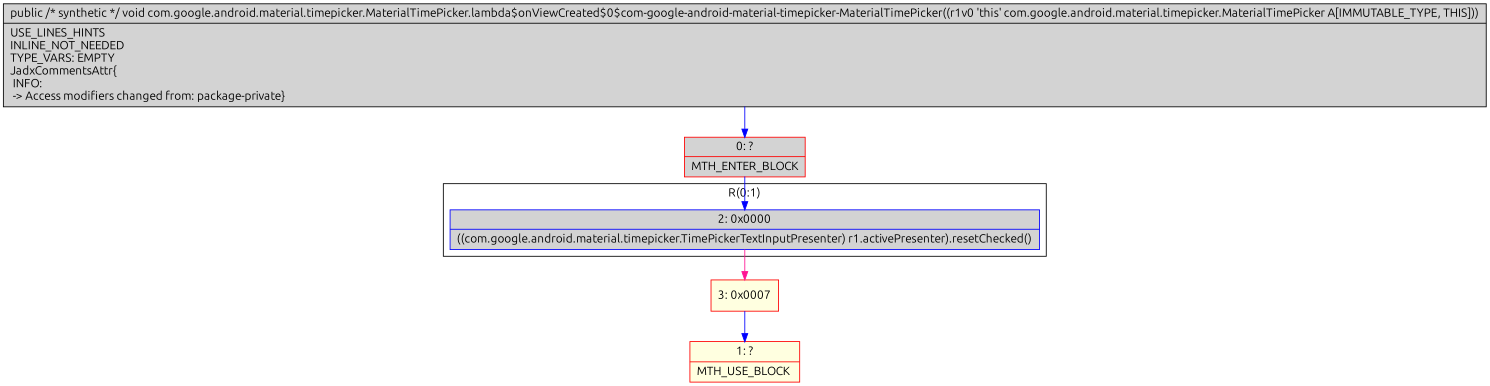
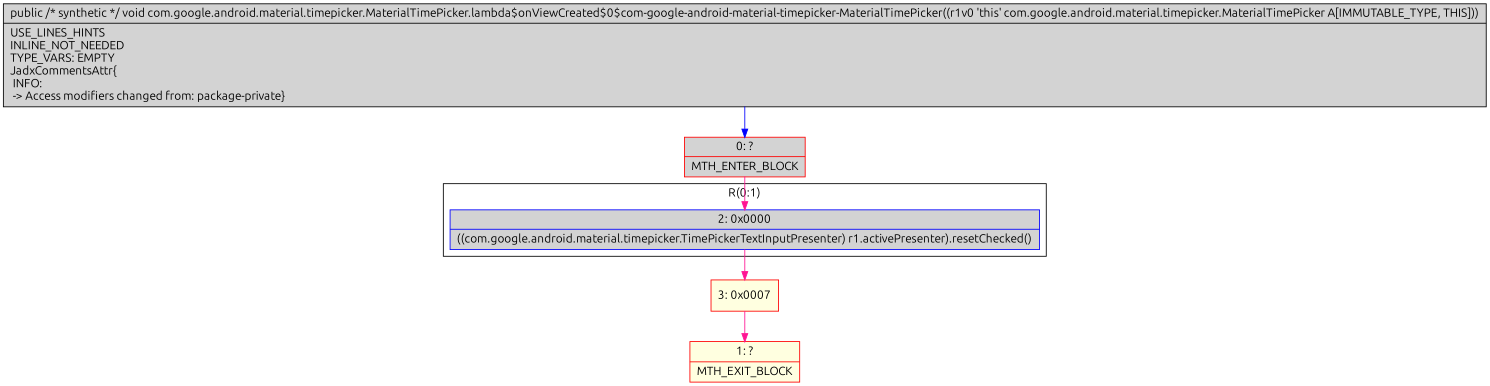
  digraph {
    fontname=Ubuntu
    node [color=red fillcolor=lightgrey fontname=Ubuntu shape=record style=filled]
    edge [color=deeppink fontname=Ubuntu]
    n1 [color=blue label="{2\:\ 0x0000|((com.google.android.material.timepicker.TimePickerTextInputPresenter) r1.activePresenter).resetChecked()\l}"]
    n2 [fillcolor=lightyellow label="{3\:\ 0x0007}"]
-   n3 [fillcolor=lightyellow label="{1\:\ ?|MTH_USE_BLOCK\l}"]
+   n3 [fillcolor=lightyellow label="{1\:\ ?|MTH_EXIT_BLOCK\l}"]
    n4 [label="{0\:\ ?|MTH_ENTER_BLOCK\l}"]
    n5 [label="{public \/* synthetic *\/ void com.google.android.material.timepicker.MaterialTimePicker.lambda$onViewCreated$0$com\-google\-android\-material\-timepicker\-MaterialTimePicker((r1v0 'this' com.google.android.material.timepicker.MaterialTimePicker A[IMMUTABLE_TYPE, THIS]))  | USE_LINES_HINTS\lINLINE_NOT_NEEDED\lTYPE_VARS: EMPTY\lJadxCommentsAttr\{\l INFO: \l \-\> Access modifiers changed from: package\-private\}\l}" color=""]
    subgraph cluster_1 {
      label="R(0:1)"
      n1
    }
    n1 -> n2
-   n2 -> n3 [color=blue]
-   n4 -> n1 [color=blue]
+   n2 -> n3
+   n4 -> n1
    n5 -> n4 [color=blue]
  }
